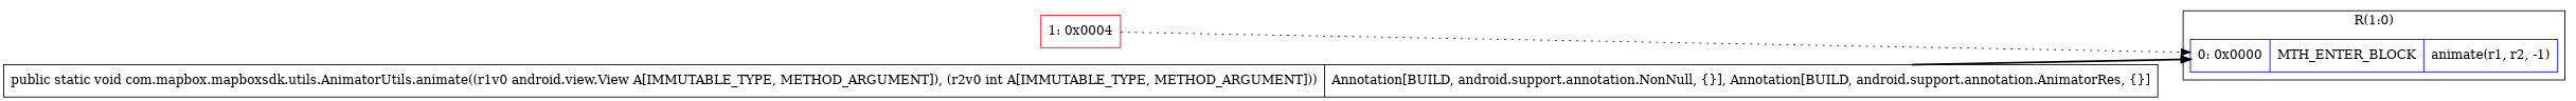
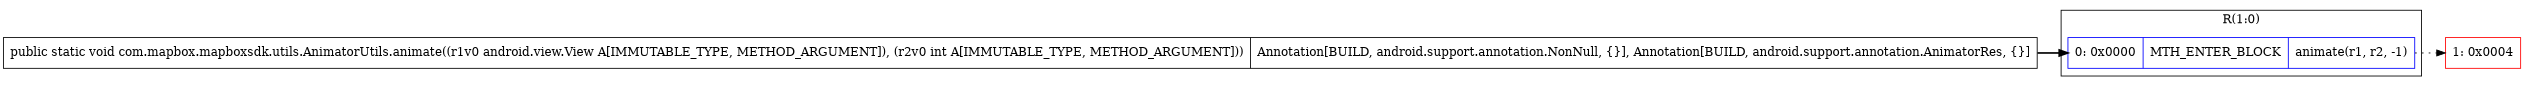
  digraph {
    rankdir=LR
    node [shape=record]
    n1 [color=blue label="{0\:\ 0x0000|MTH_ENTER_BLOCK\l|animate(r1, r2, \-1)\l}"]
    n2 [color=red label="{1\:\ 0x0004}"]
    n3 [label="{public static void com.mapbox.mapboxsdk.utils.AnimatorUtils.animate((r1v0 android.view.View A[IMMUTABLE_TYPE, METHOD_ARGUMENT]), (r2v0 int A[IMMUTABLE_TYPE, METHOD_ARGUMENT]))  | Annotation[BUILD, android.support.annotation.NonNull, \{\}], Annotation[BUILD, android.support.annotation.AnimatorRes, \{\}]\l}"]
    subgraph cluster_1 {
      label="R(1:0)"
      n1
    }
-   n2 -> n1 [style=dotted]
+   n1 -> n2 [style=dotted]
    n3 -> n1 [style=bold]
  }
